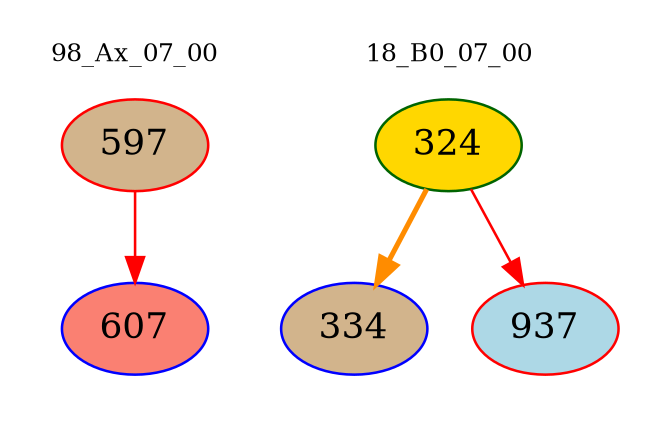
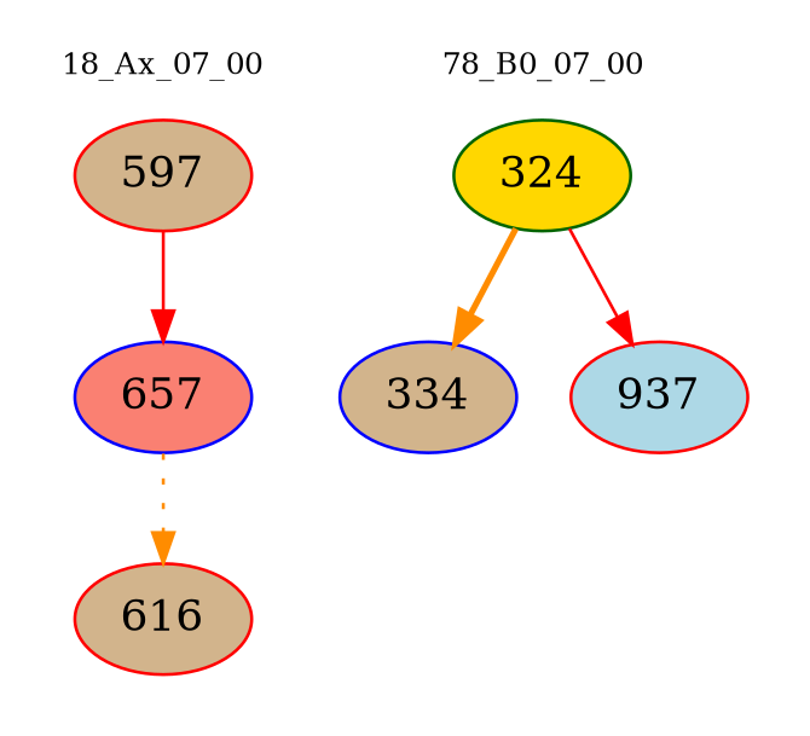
  digraph {
    node [color=red fillcolor=tan style=filled]
    edge [color=red style=solid]
    n1 [label=597]
-   n2 [color=blue fillcolor=salmon label=607]
+   n2 [color=blue fillcolor=salmon label=657]
+   n3 [label=616]
    n4 [color=blue label=334]
    n5 [color=darkgreen fillcolor=gold label=324]
    n6 [fillcolor=lightblue label=937]
    subgraph cluster_1 {
      color=white
      fontsize=10
-     label="98_Ax_07_00"
+     label="18_Ax_07_00"
      n1
      n2
+     n3
    }
    subgraph cluster_2 {
      color=white
      fontsize=10
-     label="18_B0_07_00"
+     label="78_B0_07_00"
      n4
      n5
      n6
    }
    n1 -> n2
+   n2 -> n3 [color=darkorange style=dotted]
    n5 -> n4 [color=darkorange style=bold]
    n5 -> n6
  }
